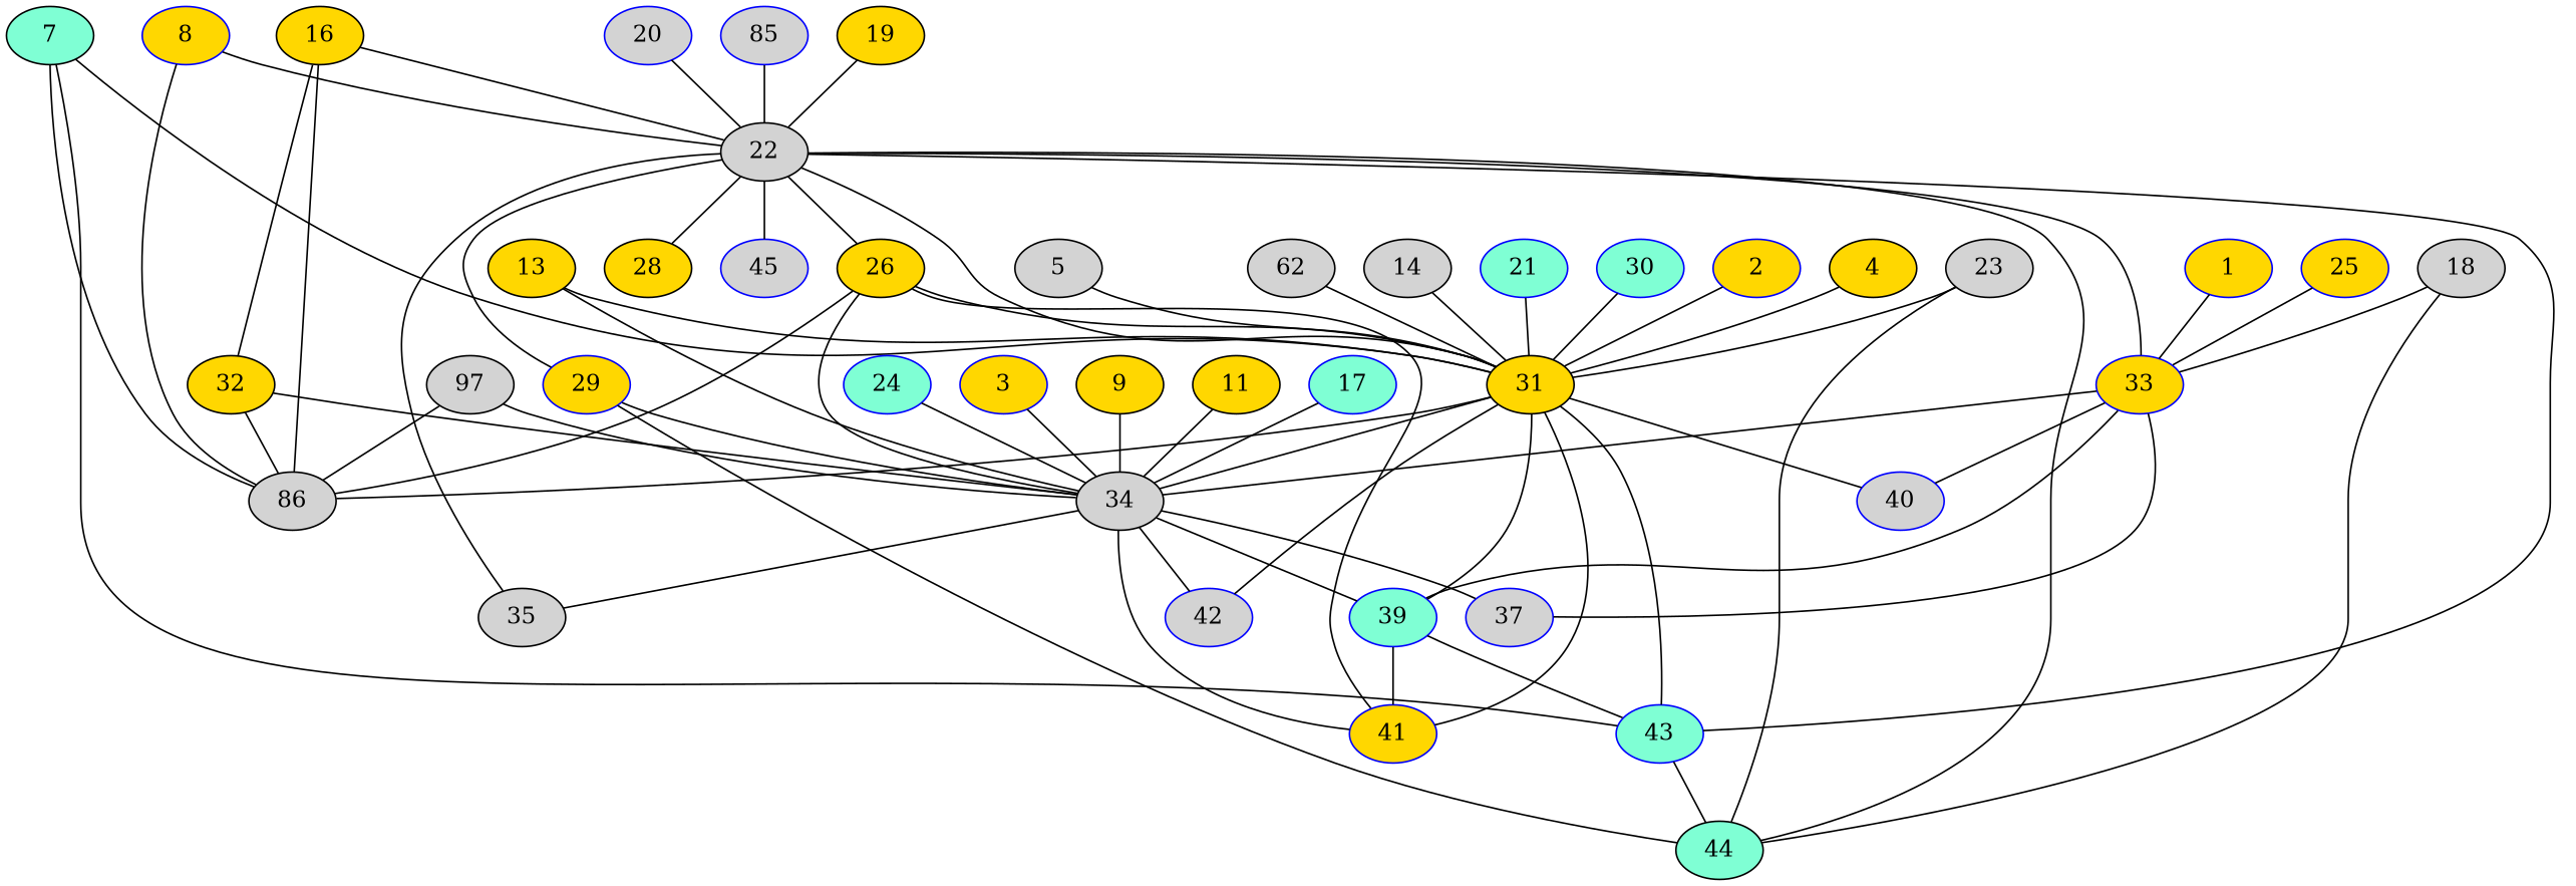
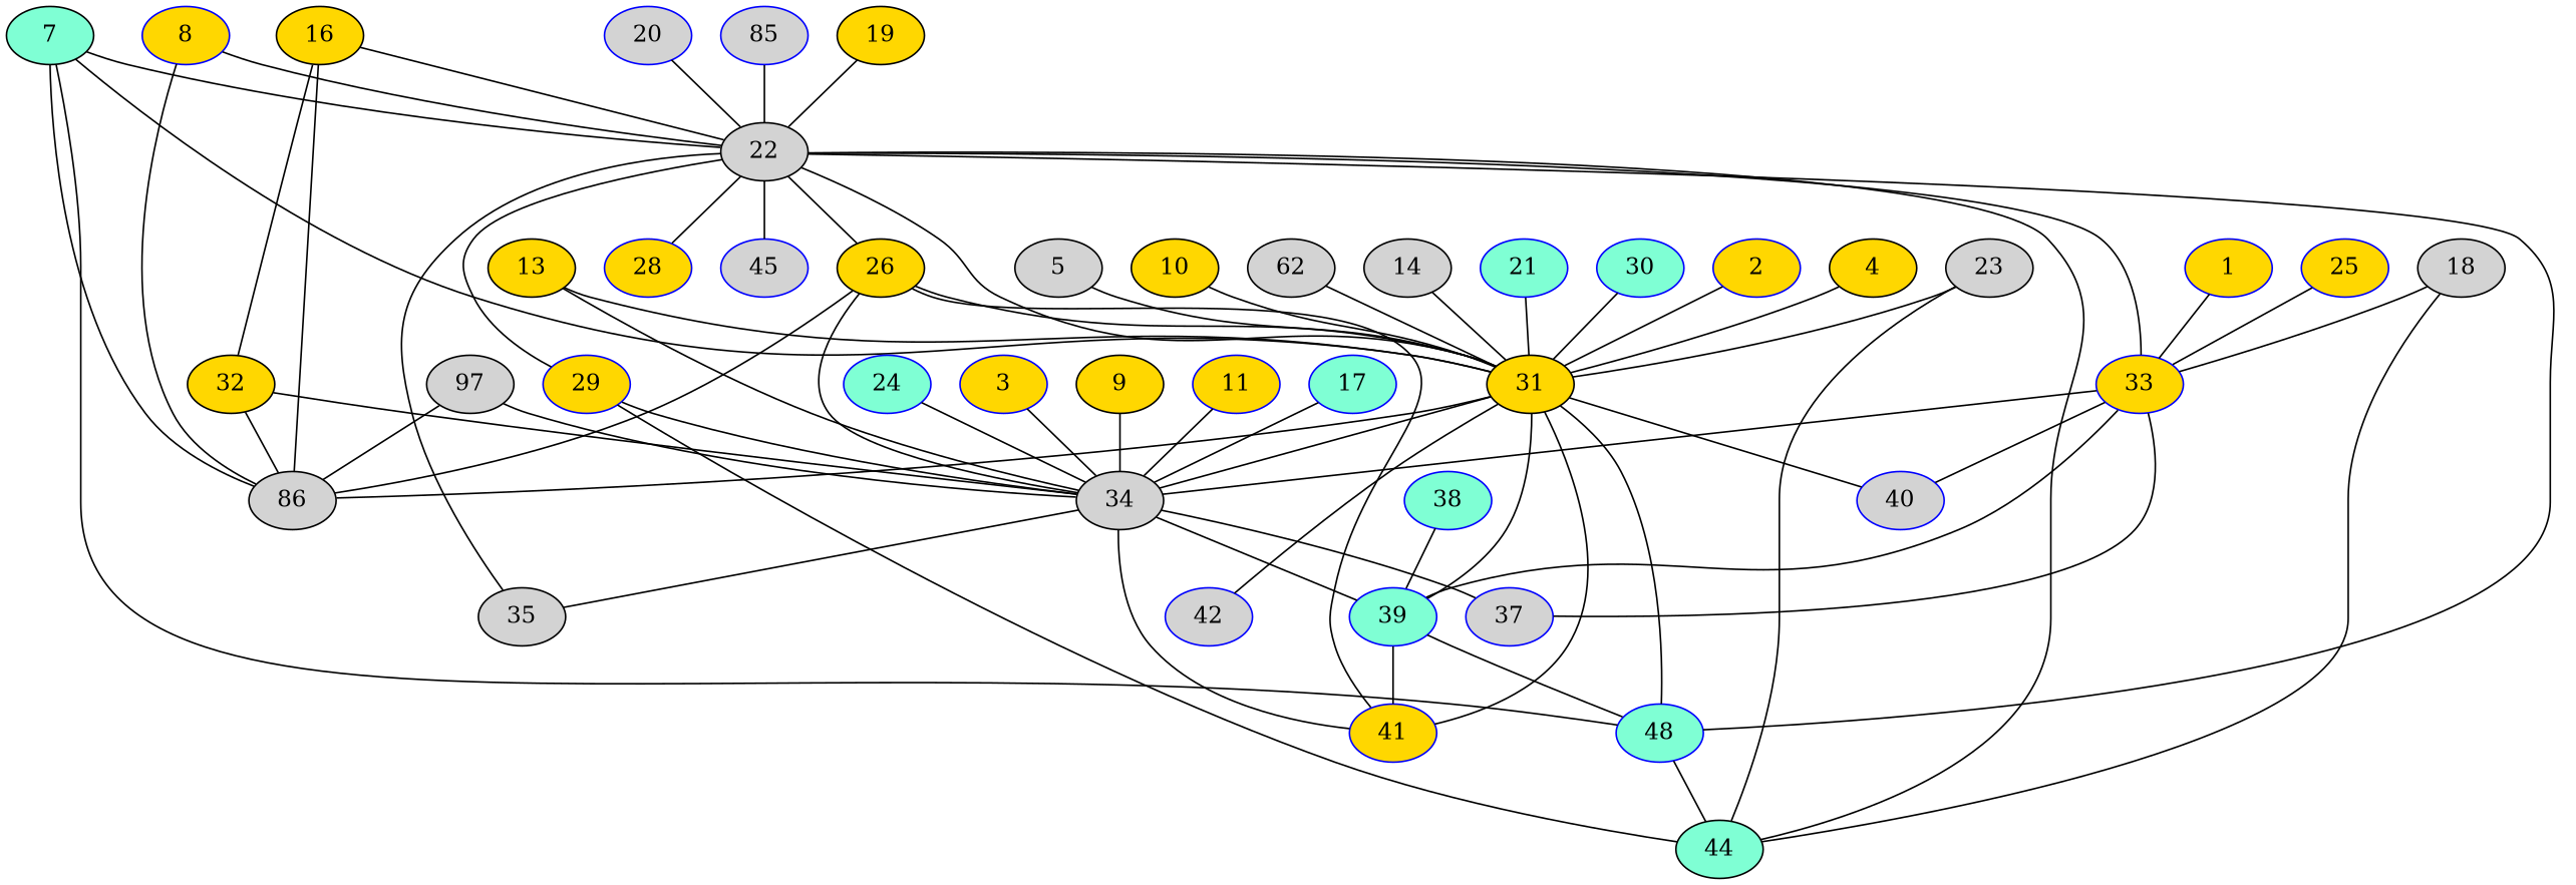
  graph {
    node [color=black fillcolor=gold style=filled]
    edge [weight=1.0]
    1 [color=blue]
    33 [color=blue]
    34 [fillcolor=lightgrey]
    39 [color=blue fillcolor=aquamarine]
    40 [color=blue fillcolor=lightgrey]
    37 [color=blue fillcolor=lightgrey]
    2 [color=blue]
    31
    n9 [fillcolor=lightgrey label=86]
-   43 [color=blue fillcolor=aquamarine]
+   43 [color=blue fillcolor=aquamarine label=48]
    41 [color=blue]
    42 [color=blue fillcolor=lightgrey]
    3 [color=blue]
    35 [fillcolor=lightgrey]
    4
    5 [fillcolor=lightgrey]
    7 [fillcolor=aquamarine]
    22 [fillcolor=lightgrey]
    44 [fillcolor=aquamarine]
    26
-   28
+   28 [color=blue]
    29 [color=blue]
    45 [color=blue fillcolor=lightgrey]
    8 [color=blue]
    9
-   11
+   10
+   11 [color=blue]
    n28 [fillcolor=lightgrey label=62]
    13
    14 [fillcolor=lightgrey]
    n31 [color=blue fillcolor=lightgrey label=85]
    16
    32
    17 [color=blue fillcolor=aquamarine]
    18 [fillcolor=lightgrey]
    19
    20 [color=blue fillcolor=lightgrey]
    21 [color=blue fillcolor=aquamarine]
    23 [fillcolor=lightgrey]
    24 [color=blue fillcolor=aquamarine]
    25 [color=blue]
    n42 [fillcolor=lightgrey label=97]
    30 [color=blue fillcolor=aquamarine]
+   38 [color=blue fillcolor=aquamarine]
    1 -- 33
    33 -- 34 [weight=2.0]
    33 -- 39
    33 -- 40
    33 -- 37
    34 -- 39
    34 -- 37
    34 -- 41
-   34 -- 42
    34 -- 35
    39 -- 43
    39 -- 41
    2 -- 31
    31 -- 34 [weight=2.0]
    31 -- 39
    31 -- 40
    31 -- n9
    31 -- 43 [weight=2.0]
    31 -- 41 [weight=2.0]
    31 -- 42
    43 -- 44
    3 -- 34
    4 -- 31
    5 -- 31
    7 -- 31
    7 -- n9
    7 -- 43
+   7 -- 22
    22 -- 33 [weight=2.0]
    22 -- 31
    22 -- 43
    22 -- 35
    22 -- 44
    22 -- 26
    22 -- 28
    22 -- 29
    22 -- 45
    26 -- 34
    26 -- 31
    26 -- n9
    26 -- 41
    29 -- 34 [weight=2.0]
    29 -- 44 [weight=2.0]
    8 -- n9
    8 -- 22
    9 -- 34
+   10 -- 31
    11 -- 34
    n28 -- 31
    13 -- 34
    13 -- 31
    14 -- 31
    n31 -- 22
    16 -- n9
    16 -- 22
    16 -- 32
    32 -- 34
    32 -- n9
    17 -- 34
    18 -- 33
    18 -- 44
    19 -- 22
    20 -- 22
    21 -- 31
    23 -- 31
    23 -- 44
    24 -- 34
    25 -- 33
    n42 -- 34
    n42 -- n9
    30 -- 31
+   38 -- 39
  }
